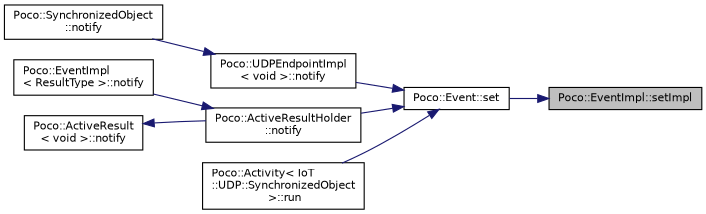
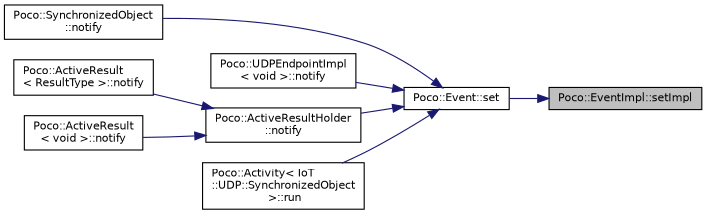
  digraph {
    rankdir=RL
    node [color=black fillcolor=white fontname=Helvetica fontsize=10 shape=record style=filled]
    edge [color=midnightblue dir=back fontname=Helvetica fontsize=10 labelfontname=Helvetica labelfontsize=10 style=solid]
    n1 [fillcolor=grey75 fontcolor=black height=0.2 label="Poco::EventImpl::setImpl" width=0.4]
    n2 [height=0.2 label="Poco::Event::set" width=0.4]
    n3 [height=0.2 label="Poco::SynchronizedObject\l::notify" width=0.4]
    n4 [height=0.2 label="Poco::ActiveResultHolder\l::notify" width=0.4]
    n5 [height=0.2 label="Poco::UDPEndpointImpl\l\< void \>::notify" width=0.4]
    n6 [height=0.2 label="Poco::Activity\< IoT\l::UDP::SynchronizedObject\l \>::run" width=0.4]
-   n7 [height=0.2 label="Poco::EventImpl\l\< ResultType \>::notify" width=0.4]
+   n7 [height=0.2 label="Poco::ActiveResult\l\< ResultType \>::notify" width=0.4]
    n8 [height=0.2 label="Poco::ActiveResult\l\< void \>::notify" width=0.4]
    n1 -> n2
-   n5 -> n3
+   n2 -> n3
    n2 -> n4
    n2 -> n5
    n2 -> n6
    n4 -> n7
-   n8 -> n4
+   n4 -> n8
  }
